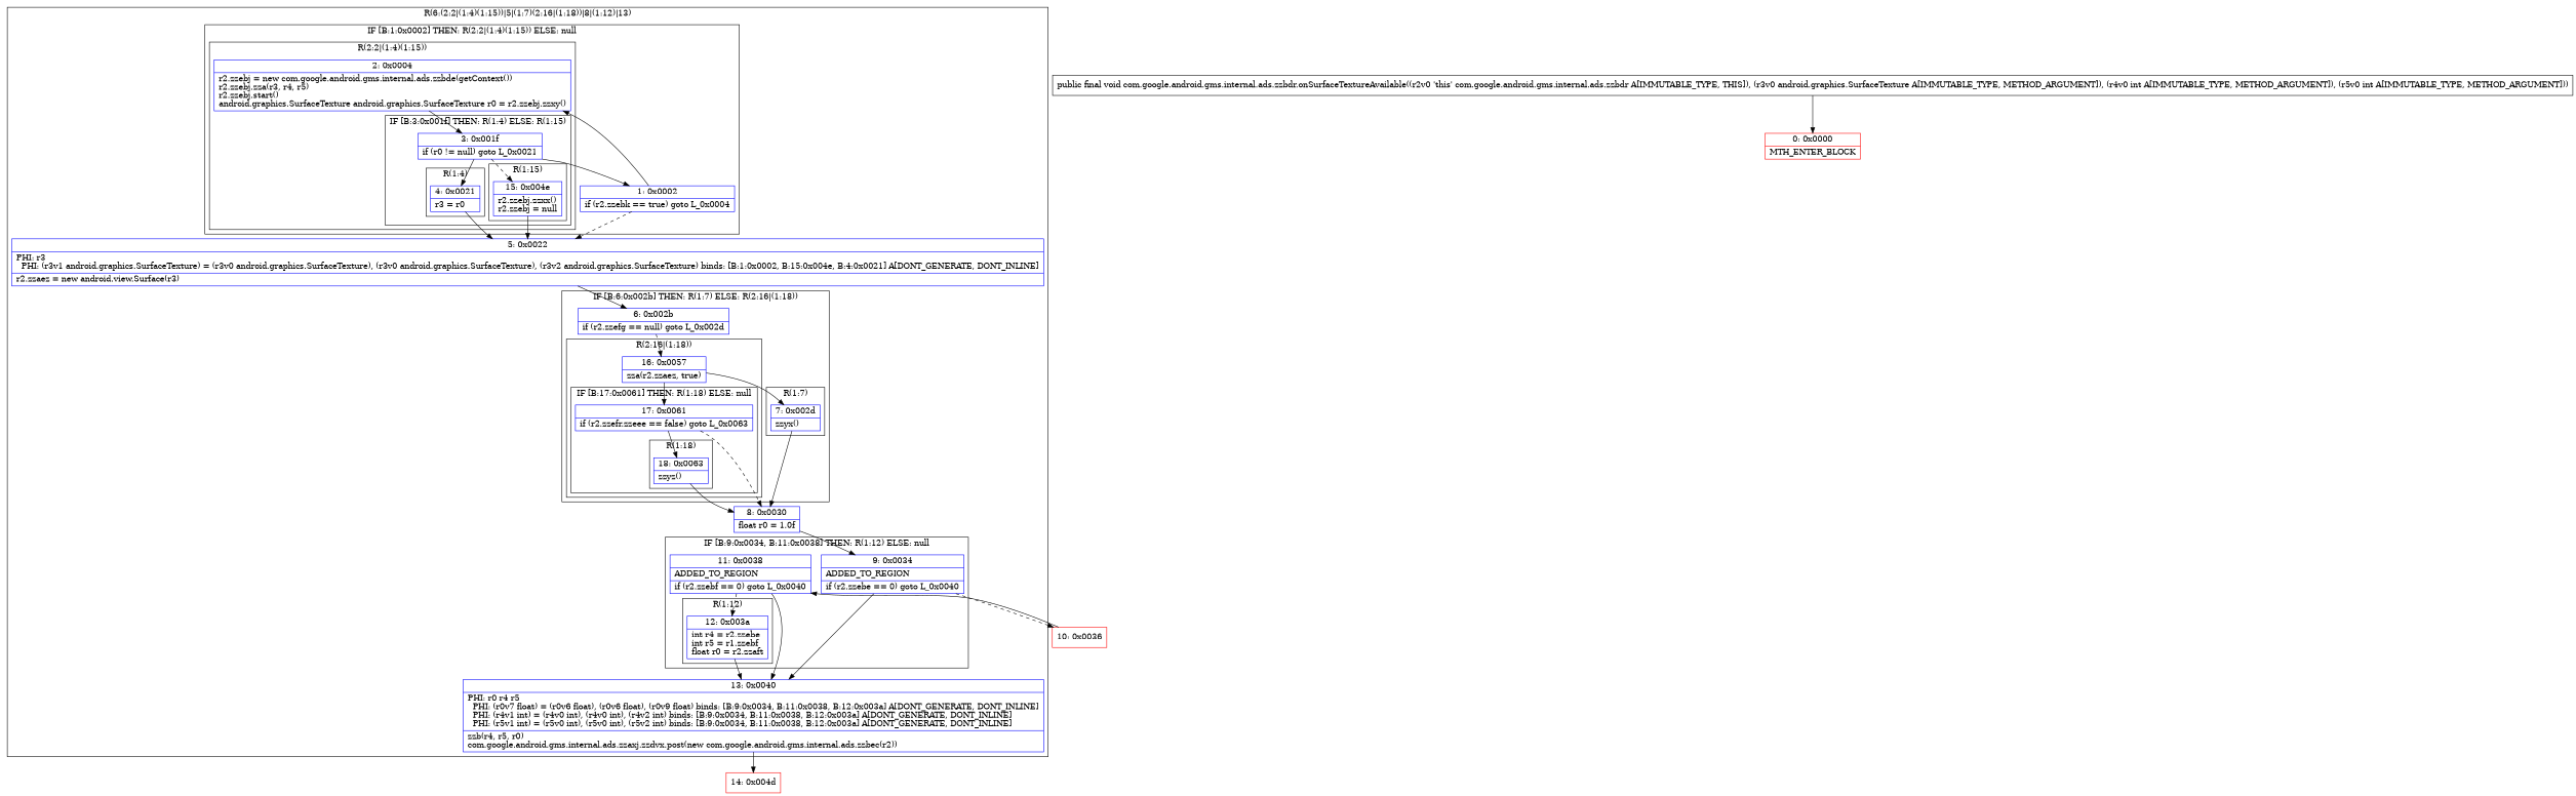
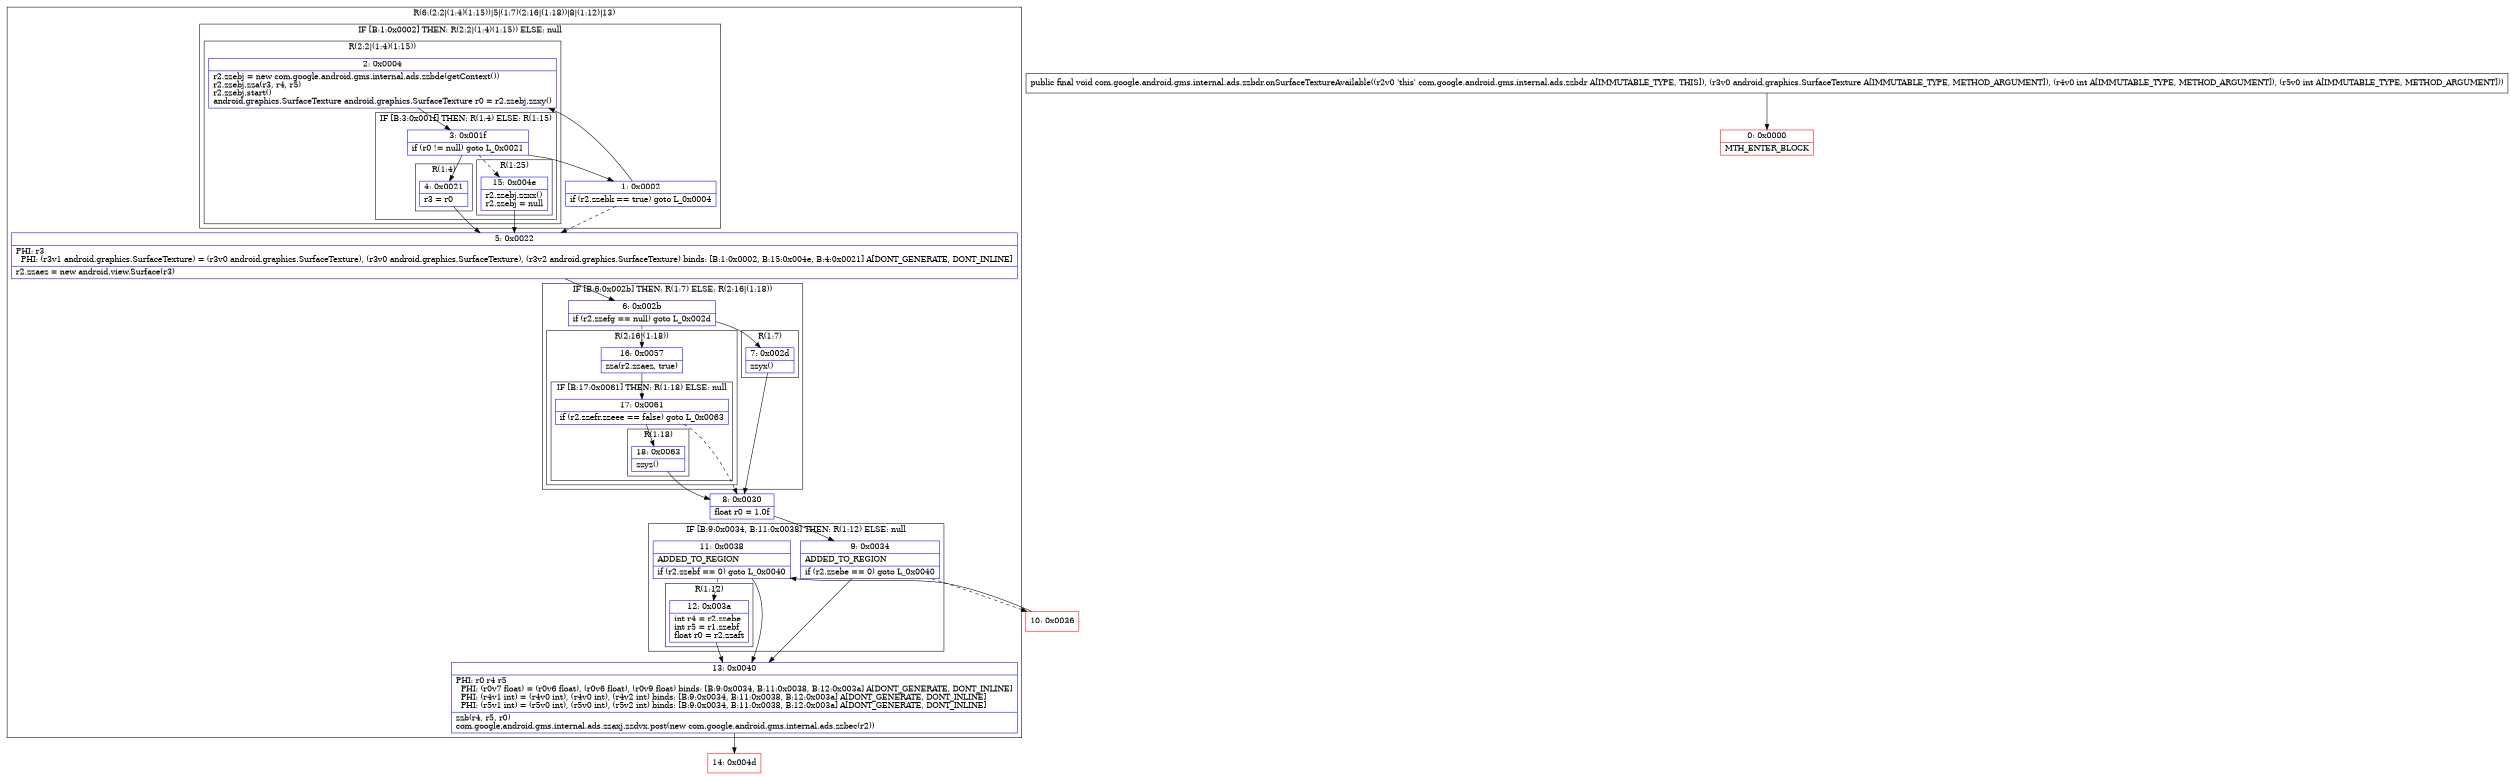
  digraph {
    node [color=blue shape=record]
    n1 [label="{4\:\ 0x0021|r3 = r0\l}"]
    n2 [label="{15\:\ 0x004e|r2.zzebj.zzxx()\lr2.zzebj = null\l}"]
    n3 [label="{3\:\ 0x001f|if (r0 != null) goto L_0x0021\l}"]
    n4 [label="{2\:\ 0x0004|r2.zzebj = new com.google.android.gms.internal.ads.zzbde(getContext())\lr2.zzebj.zza(r3, r4, r5)\lr2.zzebj.start()\landroid.graphics.SurfaceTexture android.graphics.SurfaceTexture r0 = r2.zzebj.zzxy()\l}"]
    n5 [label="{1\:\ 0x0002|if (r2.zzebk == true) goto L_0x0004\l}"]
    n6 [label="{7\:\ 0x002d|zzyx()\l}"]
    n7 [label="{18\:\ 0x0063|zzyz()\l}"]
    n8 [label="{17\:\ 0x0061|if (r2.zzefr.zzeee == false) goto L_0x0063\l}"]
    n9 [label="{16\:\ 0x0057|zza(r2.zzaez, true)\l}"]
    n10 [label="{6\:\ 0x002b|if (r2.zzefg == null) goto L_0x002d\l}"]
    n11 [label="{12\:\ 0x003a|int r4 = r2.zzebe\lint r5 = r1.zzebf\lfloat r0 = r2.zzaft\l}"]
    n12 [label="{9\:\ 0x0034|ADDED_TO_REGION\l|if (r2.zzebe == 0) goto L_0x0040\l}"]
    n13 [label="{11\:\ 0x0038|ADDED_TO_REGION\l|if (r2.zzebf == 0) goto L_0x0040\l}"]
    n14 [label="{5\:\ 0x0022|PHI: r3 \l  PHI: (r3v1 android.graphics.SurfaceTexture) = (r3v0 android.graphics.SurfaceTexture), (r3v0 android.graphics.SurfaceTexture), (r3v2 android.graphics.SurfaceTexture) binds: [B:1:0x0002, B:15:0x004e, B:4:0x0021] A[DONT_GENERATE, DONT_INLINE]\l|r2.zzaez = new android.view.Surface(r3)\l}"]
    n15 [label="{8\:\ 0x0030|float r0 = 1.0f\l}"]
    n16 [label="{13\:\ 0x0040|PHI: r0 r4 r5 \l  PHI: (r0v7 float) = (r0v6 float), (r0v6 float), (r0v9 float) binds: [B:9:0x0034, B:11:0x0038, B:12:0x003a] A[DONT_GENERATE, DONT_INLINE]\l  PHI: (r4v1 int) = (r4v0 int), (r4v0 int), (r4v2 int) binds: [B:9:0x0034, B:11:0x0038, B:12:0x003a] A[DONT_GENERATE, DONT_INLINE]\l  PHI: (r5v1 int) = (r5v0 int), (r5v0 int), (r5v2 int) binds: [B:9:0x0034, B:11:0x0038, B:12:0x003a] A[DONT_GENERATE, DONT_INLINE]\l|zzb(r4, r5, r0)\lcom.google.android.gms.internal.ads.zzaxj.zzdvx.post(new com.google.android.gms.internal.ads.zzbec(r2))\l}"]
    n17 [color=red label="{10\:\ 0x0036}"]
    n18 [color=red label="{14\:\ 0x004d}"]
    n19 [color=red label="{0\:\ 0x0000|MTH_ENTER_BLOCK\l}"]
    n20 [label="{public final void com.google.android.gms.internal.ads.zzbdr.onSurfaceTextureAvailable((r2v0 'this' com.google.android.gms.internal.ads.zzbdr A[IMMUTABLE_TYPE, THIS]), (r3v0 android.graphics.SurfaceTexture A[IMMUTABLE_TYPE, METHOD_ARGUMENT]), (r4v0 int A[IMMUTABLE_TYPE, METHOD_ARGUMENT]), (r5v0 int A[IMMUTABLE_TYPE, METHOD_ARGUMENT])) }" color=""]
    subgraph cluster_1 {
      label="R(6:(2:2|(1:4)(1:15))|5|(1:7)(2:16|(1:18))|8|(1:12)|13)"
      n14
      n15
      n16
      subgraph cluster_2 {
        label="IF [B:1:0x0002] THEN: R(2:2|(1:4)(1:15)) ELSE: null"
        n5
        subgraph cluster_3 {
          label="R(2:2|(1:4)(1:15))"
          n4
          subgraph cluster_4 {
            label="IF [B:3:0x001f] THEN: R(1:4) ELSE: R(1:15)"
            n3
            subgraph cluster_5 {
              label="R(1:4)"
              n1
            }
            subgraph cluster_6 {
-             label="R(1:15)"
+             label="R(1:25)"
              n2
            }
          }
        }
      }
      subgraph cluster_7 {
        label="IF [B:6:0x002b] THEN: R(1:7) ELSE: R(2:16|(1:18))"
        n10
        subgraph cluster_8 {
          label="R(1:7)"
          n6
        }
        subgraph cluster_9 {
          label="R(2:16|(1:18))"
          n9
          subgraph cluster_10 {
            label="IF [B:17:0x0061] THEN: R(1:18) ELSE: null"
            n8
            subgraph cluster_11 {
              label="R(1:18)"
              n7
            }
          }
        }
      }
      subgraph cluster_12 {
        label="IF [B:9:0x0034, B:11:0x0038] THEN: R(1:12) ELSE: null"
        n12
        n13
        subgraph cluster_13 {
          label="R(1:12)"
          n11
        }
      }
    }
    n1 -> n14
    n2 -> n14
    n3 -> n1
    n3 -> n2 [style=dashed]
    n3 -> n5
    n4 -> n3
    n5 -> n4
    n5 -> n14 [style=dashed]
    n6 -> n15
    n7 -> n15
    n8 -> n7
    n8 -> n15 [style=dashed]
    n9 -> n8
-   n9 -> n6
+   n10 -> n6
    n10 -> n9 [style=dashed]
    n11 -> n16
    n12 -> n16
    n12 -> n17 [style=dashed]
    n13 -> n11 [style=dashed]
    n13 -> n16
    n14 -> n10
    n15 -> n12
    n16 -> n18
    n17 -> n13
    n20 -> n19
  }
